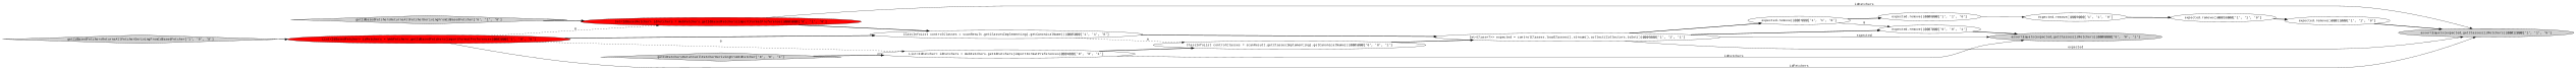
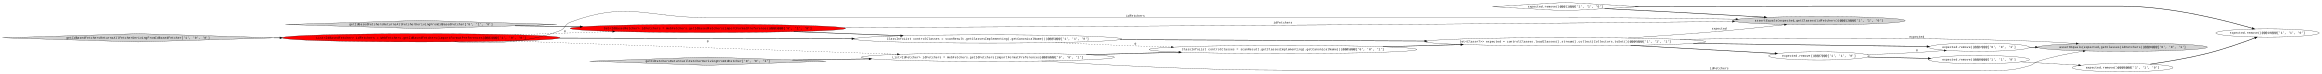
  digraph {
    fontname="Liberation Mono"
    rankdir=LR
    node [fillcolor=white fontname="Liberation Mono" shape=ellipse style=filled]
    edge [fontname="Liberation Mono" style=bold]
-   n1 [label="expected.remove()@@@11@@@['1', '1', '0']"]
+   n1 [label="expected.remove()@@@11@@@['1', '1', '0']" shape=diamond]
    n2 [fillcolor=lightgray label="assertEquals(expected,getClasses(idFetchers))@@@12@@@['1', '1', '0']"]
    n3 [fillcolor=lightgray label="assertEquals(expected,getClasses(idFetchers))@@@8@@@['0', '0', '1']"]
    n4 [fillcolor=lightgray label="getIdBasedFetchersReturnsAllFetcherDerivingFromIdBasedFetcher['1', '0', '0']" shape=diamond]
    n5 [fillcolor=red label="List<IdBasedFetcher> idFetchers = WebFetchers.getIdBasedFetchers(importFormatPreferences)@@@3@@@['1', '0', '0']"]
    n6 [fillcolor=red label="Set<IdBasedFetcher> idFetchers = WebFetchers.getIdBasedFetchers(importFormatPreferences)@@@3@@@['0', '1', '0']"]
    n7 [label="ClassInfoList controlClasses = scanResult.getClassesImplementing(.getCanonicalName())@@@5@@@['1', '1', '0']"]
    n8 [label="List<IdFetcher> idFetchers = WebFetchers.getIdFetchers(importFormatPreferences)@@@3@@@['0', '0', '1']"]
    n9 [label="expected.remove()@@@10@@@['1', '1', '0']"]
    n10 [fillcolor=lightgray label="getIdBasedFetchersReturnsAllFetcherDerivingFromIdBasedFetcher['0', '1', '0']" shape=diamond]
    n11 [label="ClassInfoList controlClasses = scanResult.getClassesImplementing(.getCanonicalName())@@@5@@@['0', '0', '1']"]
    n12 [label="Set<Class<?>> expected = controlClasses.loadClasses().stream().collect(Collectors.toSet())@@@6@@@['1', '1', '1']"]
    n13 [label="expected.remove()@@@7@@@['1', '1', '0']"]
    n14 [label="expected.remove()@@@7@@@['0', '0', '1']"]
    n15 [label="expected.remove()@@@8@@@['1', '1', '0']"]
    n16 [label="expected.remove()@@@9@@@['1', '1', '0']"]
    n17 [fillcolor=lightgray label="getIdFetchersReturnsAllFetcherDerivingFromIdFetcher['0', '0', '1']" shape=diamond]
    n1 -> n2
    n4 -> n5
    n5 -> n2 [label=idFetchers style=solid]
    n5 -> n6 [label=0 style=dashed]
    n5 -> n7
    n5 -> n8 [label=0 style=dashed]
    n6 -> n2 [label=idFetchers style=solid]
    n6 -> n7
    n7 -> n11 [label=0 style=dashed]
    n7 -> n12
    n8 -> n3 [label=idFetchers style=solid]
    n8 -> n11
-   n9 -> n1
+   n1 -> n9
    n10 -> n6
    n11 -> n12
    n12 -> n2 [label=expected style=solid]
    n12 -> n3 [label=expected style=solid]
    n12 -> n13
    n12 -> n14
    n13 -> n14 [label=0 style=solid]
    n13 -> n15
    n14 -> n3
    n15 -> n16 [style=solid]
    n16 -> n9
    n17 -> n8
  }
